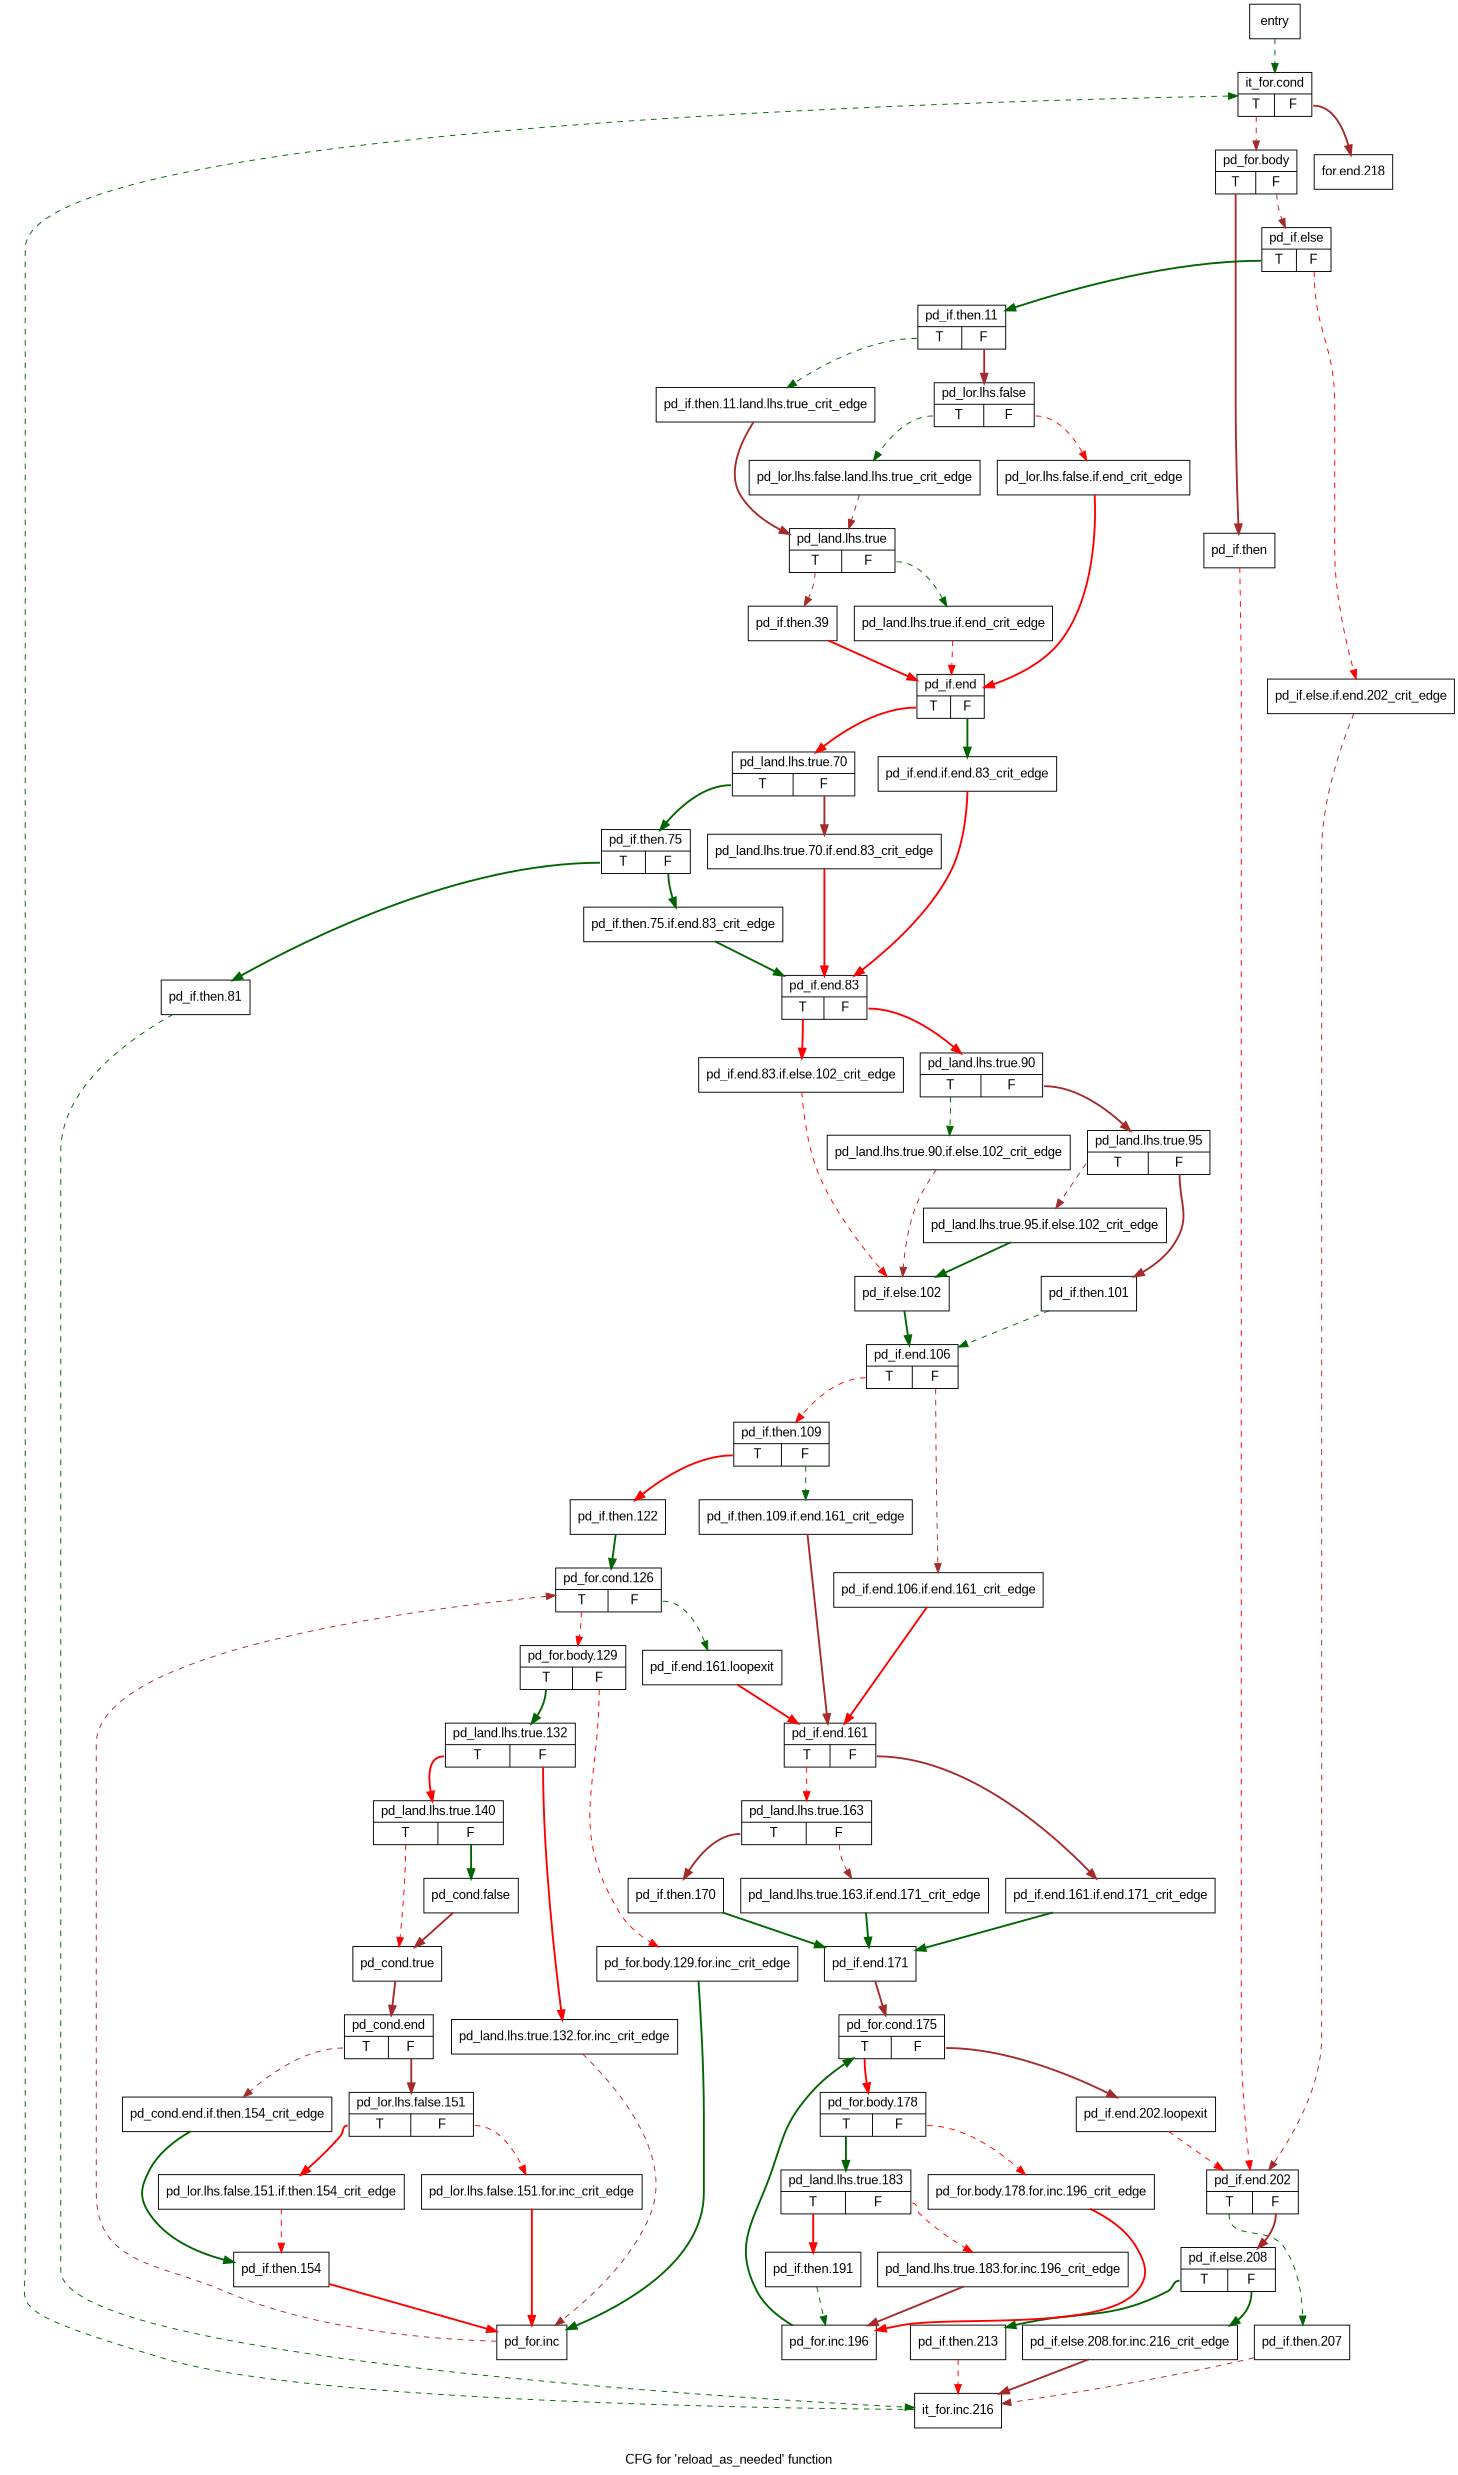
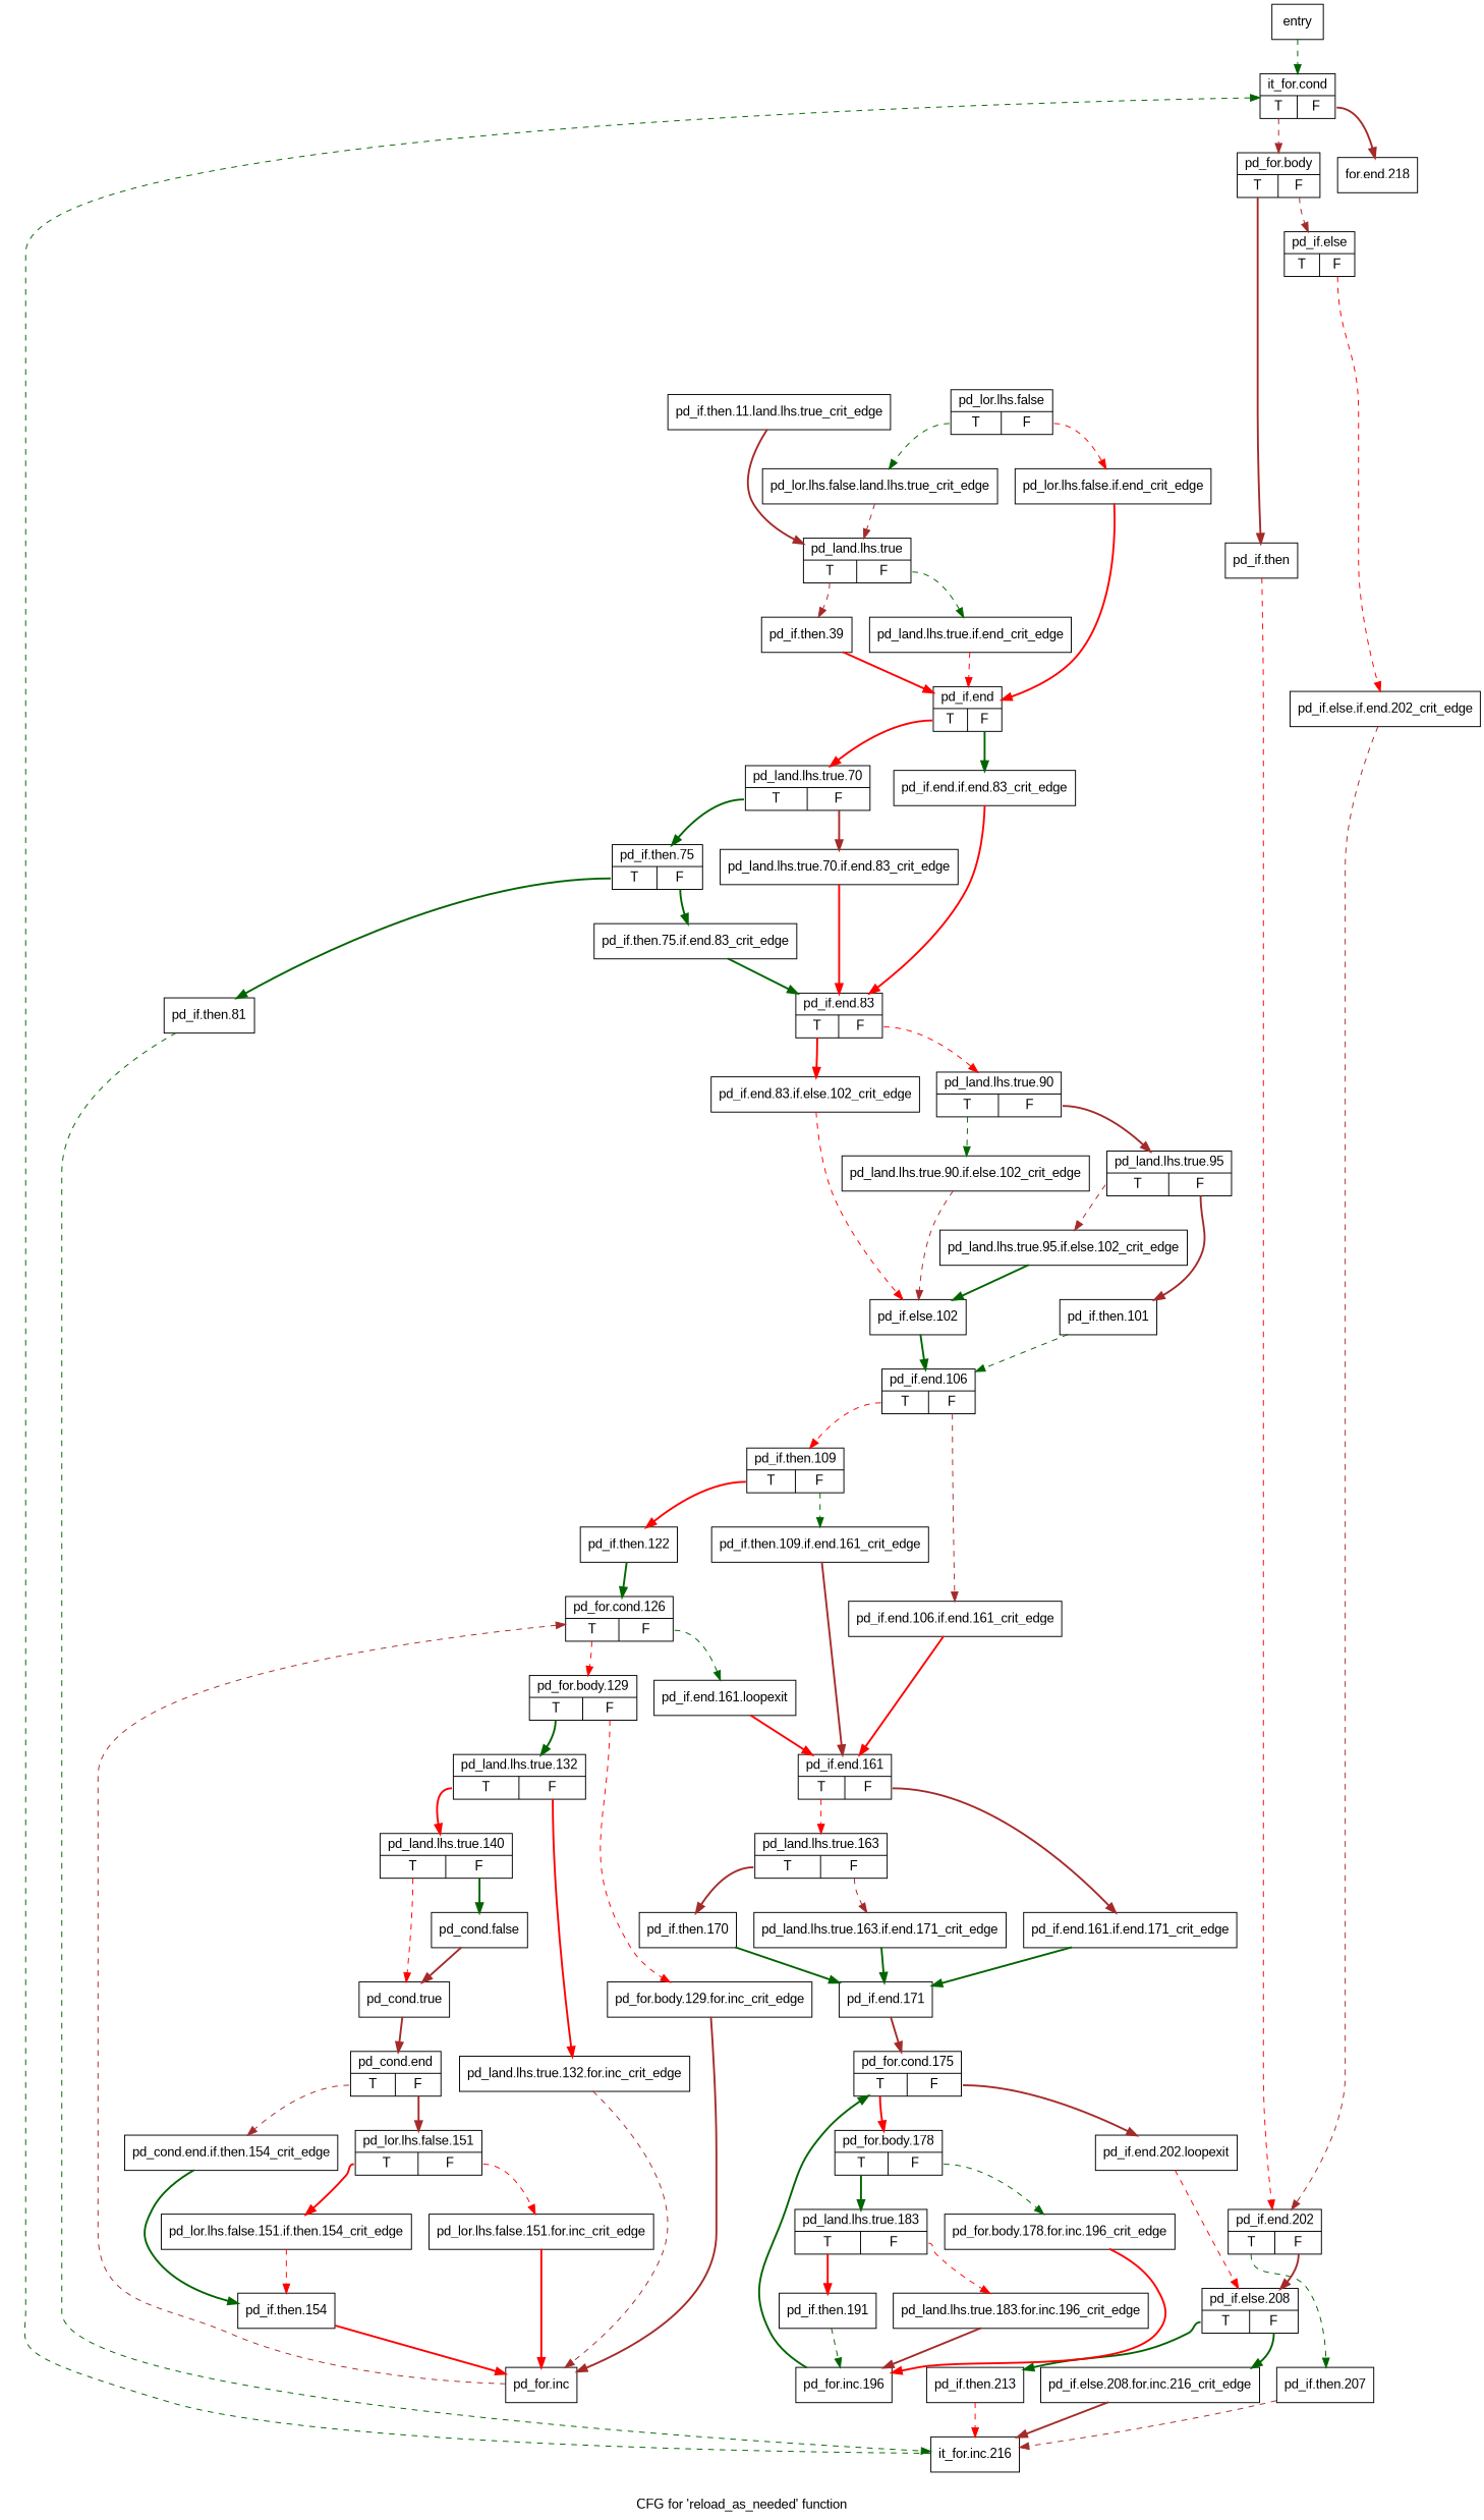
  digraph {
    fontname="Liberation Sans"
    label="CFG for 'reload_as_needed' function"
    node [fontname="Liberation Sans" shape=record]
    edge [color=red fontname="Liberation Sans" style=bold]
    n1 [label="{entry}"]
    n2 [label="{it_for.cond|{<s0>T|<s1>F}}"]
    n3 [label="{pd_for.body|{<s0>T|<s1>F}}"]
    n4 [label="{for.end.218}"]
    n5 [label="{pd_if.then}"]
    n6 [label="{pd_if.else|{<s0>T|<s1>F}}"]
    n7 [label="{pd_if.end.202|{<s0>T|<s1>F}}"]
-   n8 [label="{pd_if.then.11|{<s0>T|<s1>F}}"]
    n9 [label="{pd_if.else.if.end.202_crit_edge}"]
    n10 [label="{pd_if.then.207}"]
    n11 [label="{pd_if.else.208|{<s0>T|<s1>F}}"]
    n12 [label="{pd_if.then.11.land.lhs.true_crit_edge}"]
    n13 [label="{pd_lor.lhs.false|{<s0>T|<s1>F}}"]
    n14 [label="{it_for.inc.216}"]
    n15 [label="{pd_if.then.213}"]
    n16 [label="{pd_if.else.208.for.inc.216_crit_edge}"]
    n17 [label="{pd_land.lhs.true|{<s0>T|<s1>F}}"]
    n18 [label="{pd_lor.lhs.false.land.lhs.true_crit_edge}"]
    n19 [label="{pd_lor.lhs.false.if.end_crit_edge}"]
    n20 [label="{pd_if.then.39}"]
    n21 [label="{pd_land.lhs.true.if.end_crit_edge}"]
    n22 [label="{pd_if.end|{<s0>T|<s1>F}}"]
    n23 [label="{pd_land.lhs.true.70|{<s0>T|<s1>F}}"]
    n24 [label="{pd_if.end.if.end.83_crit_edge}"]
    n25 [label="{pd_if.then.75|{<s0>T|<s1>F}}"]
    n26 [label="{pd_land.lhs.true.70.if.end.83_crit_edge}"]
    n27 [label="{pd_if.end.83|{<s0>T|<s1>F}}"]
    n28 [label="{pd_if.then.81}"]
    n29 [label="{pd_if.then.75.if.end.83_crit_edge}"]
    n30 [label="{pd_if.end.83.if.else.102_crit_edge}"]
    n31 [label="{pd_land.lhs.true.90|{<s0>T|<s1>F}}"]
    n32 [label="{pd_if.else.102}"]
    n33 [label="{pd_land.lhs.true.90.if.else.102_crit_edge}"]
    n34 [label="{pd_land.lhs.true.95|{<s0>T|<s1>F}}"]
    n35 [label="{pd_if.end.106|{<s0>T|<s1>F}}"]
    n36 [label="{pd_land.lhs.true.95.if.else.102_crit_edge}"]
    n37 [label="{pd_if.then.101}"]
    n38 [label="{pd_if.then.109|{<s0>T|<s1>F}}"]
    n39 [label="{pd_if.end.106.if.end.161_crit_edge}"]
    n40 [label="{pd_if.then.122}"]
    n41 [label="{pd_if.then.109.if.end.161_crit_edge}"]
    n42 [label="{pd_if.end.161|{<s0>T|<s1>F}}"]
    n43 [label="{pd_for.cond.126|{<s0>T|<s1>F}}"]
    n44 [label="{pd_land.lhs.true.163|{<s0>T|<s1>F}}"]
    n45 [label="{pd_if.end.161.if.end.171_crit_edge}"]
    n46 [label="{pd_if.then.170}"]
    n47 [label="{pd_land.lhs.true.163.if.end.171_crit_edge}"]
    n48 [label="{pd_if.end.171}"]
    n49 [label="{pd_for.body.129|{<s0>T|<s1>F}}"]
    n50 [label="{pd_if.end.161.loopexit}"]
    n51 [label="{pd_land.lhs.true.132|{<s0>T|<s1>F}}"]
    n52 [label="{pd_for.body.129.for.inc_crit_edge}"]
    n53 [label="{pd_land.lhs.true.140|{<s0>T|<s1>F}}"]
    n54 [label="{pd_land.lhs.true.132.for.inc_crit_edge}"]
    n55 [label="{pd_for.inc}"]
    n56 [label="{pd_cond.true}"]
    n57 [label="{pd_cond.false}"]
    n58 [label="{pd_cond.end|{<s0>T|<s1>F}}"]
    n59 [label="{pd_cond.end.if.then.154_crit_edge}"]
    n60 [label="{pd_lor.lhs.false.151|{<s0>T|<s1>F}}"]
    n61 [label="{pd_if.then.154}"]
    n62 [label="{pd_lor.lhs.false.151.if.then.154_crit_edge}"]
    n63 [label="{pd_lor.lhs.false.151.for.inc_crit_edge}"]
    n64 [label="{pd_for.cond.175|{<s0>T|<s1>F}}"]
    n65 [label="{pd_for.body.178|{<s0>T|<s1>F}}"]
    n66 [label="{pd_if.end.202.loopexit}"]
    n67 [label="{pd_land.lhs.true.183|{<s0>T|<s1>F}}"]
    n68 [label="{pd_for.body.178.for.inc.196_crit_edge}"]
    n69 [label="{pd_if.then.191}"]
    n70 [label="{pd_land.lhs.true.183.for.inc.196_crit_edge}"]
    n71 [label="{pd_for.inc.196}"]
    n1 -> n2 [color=darkgreen style=dashed]
    n2 -> n3 [color=brown style=dashed tailport=s0]
    n2 -> n4 [color=brown tailport=s1]
    n3 -> n5 [color=brown tailport=s0]
    n3 -> n6 [color=brown style=dashed tailport=s1]
    n5 -> n7 [style=dashed]
-   n6 -> n8 [color=darkgreen tailport=s0]
    n6 -> n9 [style=dashed tailport=s1]
    n7 -> n10 [color=darkgreen style=dashed tailport=s0]
    n7 -> n11 [color=brown tailport=s1]
-   n8 -> n12 [color=darkgreen style=dashed tailport=s0]
-   n8 -> n13 [color=brown tailport=s1]
    n9 -> n7 [color=brown style=dashed]
    n10 -> n14 [color=brown style=dashed]
    n11 -> n15 [color=darkgreen tailport=s0]
    n11 -> n16 [color=darkgreen tailport=s1]
    n12 -> n17 [color=brown]
    n13 -> n18 [color=darkgreen style=dashed tailport=s0]
    n13 -> n19 [style=dashed tailport=s1]
    n14 -> n2 [color=darkgreen style=dashed]
    n15 -> n14 [style=dashed]
    n16 -> n14 [color=brown]
    n17 -> n20 [color=brown style=dashed tailport=s0]
    n17 -> n21 [color=darkgreen style=dashed tailport=s1]
    n18 -> n17 [color=brown style=dashed]
    n19 -> n22
    n20 -> n22
    n21 -> n22 [style=dashed]
    n22 -> n23 [tailport=s0]
    n22 -> n24 [color=darkgreen tailport=s1]
    n23 -> n25 [color=darkgreen tailport=s0]
    n23 -> n26 [color=brown tailport=s1]
    n24 -> n27
    n25 -> n28 [color=darkgreen tailport=s0]
    n25 -> n29 [color=darkgreen tailport=s1]
    n26 -> n27
    n27 -> n30 [tailport=s0]
-   n27 -> n31 [tailport=s1]
+   n27 -> n31 [style=dashed tailport=s1]
    n28 -> n14 [color=darkgreen style=dashed]
    n29 -> n27 [color=darkgreen]
    n30 -> n32 [style=dashed]
    n31 -> n33 [color=darkgreen style=dashed tailport=s0]
    n31 -> n34 [color=brown tailport=s1]
    n32 -> n35 [color=darkgreen]
    n33 -> n32 [color=brown style=dashed]
    n34 -> n36 [color=brown style=dashed tailport=s0]
    n34 -> n37 [color=brown tailport=s1]
    n35 -> n38 [style=dashed tailport=s0]
    n35 -> n39 [color=brown style=dashed tailport=s1]
    n36 -> n32 [color=darkgreen]
    n37 -> n35 [color=darkgreen style=dashed]
    n38 -> n40 [tailport=s0]
    n38 -> n41 [color=darkgreen style=dashed tailport=s1]
    n39 -> n42
    n40 -> n43 [color=darkgreen]
    n41 -> n42 [color=brown]
    n42 -> n44 [style=dashed tailport=s0]
    n42 -> n45 [color=brown tailport=s1]
    n43 -> n49 [style=dashed tailport=s0]
    n43 -> n50 [color=darkgreen style=dashed tailport=s1]
    n44 -> n46 [color=brown tailport=s0]
    n44 -> n47 [color=brown style=dashed tailport=s1]
    n45 -> n48 [color=darkgreen]
    n46 -> n48 [color=darkgreen]
    n47 -> n48 [color=darkgreen]
    n48 -> n64 [color=brown]
    n49 -> n51 [color=darkgreen tailport=s0]
    n49 -> n52 [style=dashed tailport=s1]
    n50 -> n42
    n51 -> n53 [tailport=s0]
    n51 -> n54 [tailport=s1]
-   n52 -> n55 [color=darkgreen]
+   n52 -> n55 [color=brown]
    n53 -> n56 [style=dashed tailport=s0]
    n53 -> n57 [color=darkgreen tailport=s1]
    n54 -> n55 [color=brown style=dashed]
    n55 -> n43 [color=brown style=dashed]
    n56 -> n58 [color=brown]
    n57 -> n56 [color=brown]
    n58 -> n59 [color=brown style=dashed tailport=s0]
    n58 -> n60 [color=brown tailport=s1]
    n59 -> n61 [color=darkgreen]
    n60 -> n62 [tailport=s0]
    n60 -> n63 [style=dashed tailport=s1]
    n61 -> n55
    n62 -> n61 [style=dashed]
    n63 -> n55
    n64 -> n65 [tailport=s0]
    n64 -> n66 [color=brown tailport=s1]
    n65 -> n67 [color=darkgreen tailport=s0]
-   n65 -> n68 [style=dashed tailport=s1]
-   n66 -> n7 [style=dashed]
+   n65 -> n68 [color=darkgreen style=dashed tailport=s1]
+   n66 -> n11 [style=dashed]
    n67 -> n69 [tailport=s0]
    n67 -> n70 [style=dashed tailport=s1]
    n68 -> n71
    n69 -> n71 [color=darkgreen style=dashed]
    n70 -> n71 [color=brown]
    n71 -> n64 [color=darkgreen]
  }
